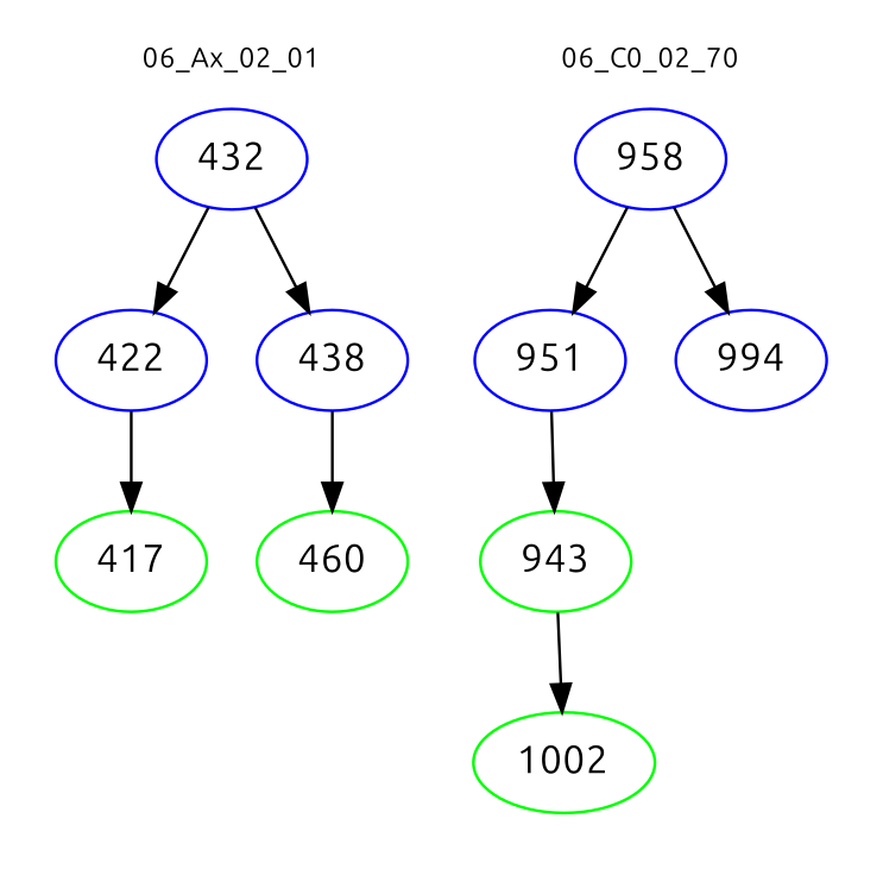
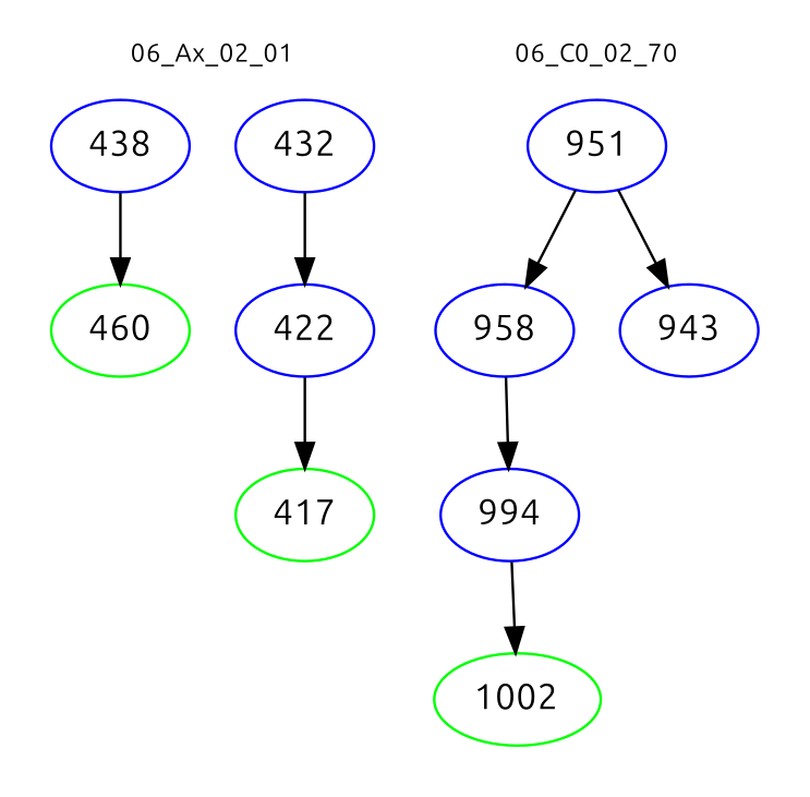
  digraph {
    fontname=Ubuntu
    node [color=blue fontname=Ubuntu]
    edge [color=black fontname=Ubuntu]
    n1 [label=432]
    n2 [label=422]
    n3 [label=438]
    n4 [color=green label=417]
    n5 [color=green label=460]
    n6 [label=958]
    n7 [label=951]
    n8 [label=994]
-   n9 [color=green label=943]
+   n9 [label=943]
    n10 [color=green label=1002]
    subgraph cluster_1 {
      color=white
      fontsize=10
      label="06_Ax_02_01"
      n1
      n2
      n3
      n4
      n5
    }
    subgraph cluster_2 {
      color=white
      fontsize=10
      label="06_C0_02_70"
      n6
      n7
      n8
      n9
      n10
    }
    n1 -> n2
-   n1 -> n3
    n2 -> n4
    n3 -> n5
-   n6 -> n7
+   n7 -> n6
    n6 -> n8
    n7 -> n9
-   n9 -> n10
+   n8 -> n10
  }
